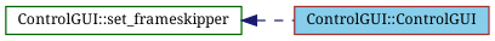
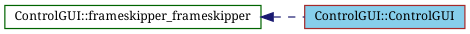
  digraph {
    rankdir=LR
    fontname="Noto Serif"
    node [fontname="Noto Serif" fontsize=10 shape=record style=filled]
-   n1 [color=darkgreen fillcolor=white fontcolor=black height=0.2 label="ControlGUI::set_frameskipper" width=0.4]
+   n1 [color=darkgreen fillcolor=white fontcolor=black height=0.2 label="ControlGUI::frameskipper_frameskipper" width=0.4]
    n2 [color=brown fillcolor=skyblue height=0.2 label="ControlGUI::ControlGUI" width=0.4]
    n1 -> n2 [color=midnightblue dir=back fontname="Noto Serif" fontsize=10 labelfontname=Helvetica labelfontsize=10 style=dashed]
  }
